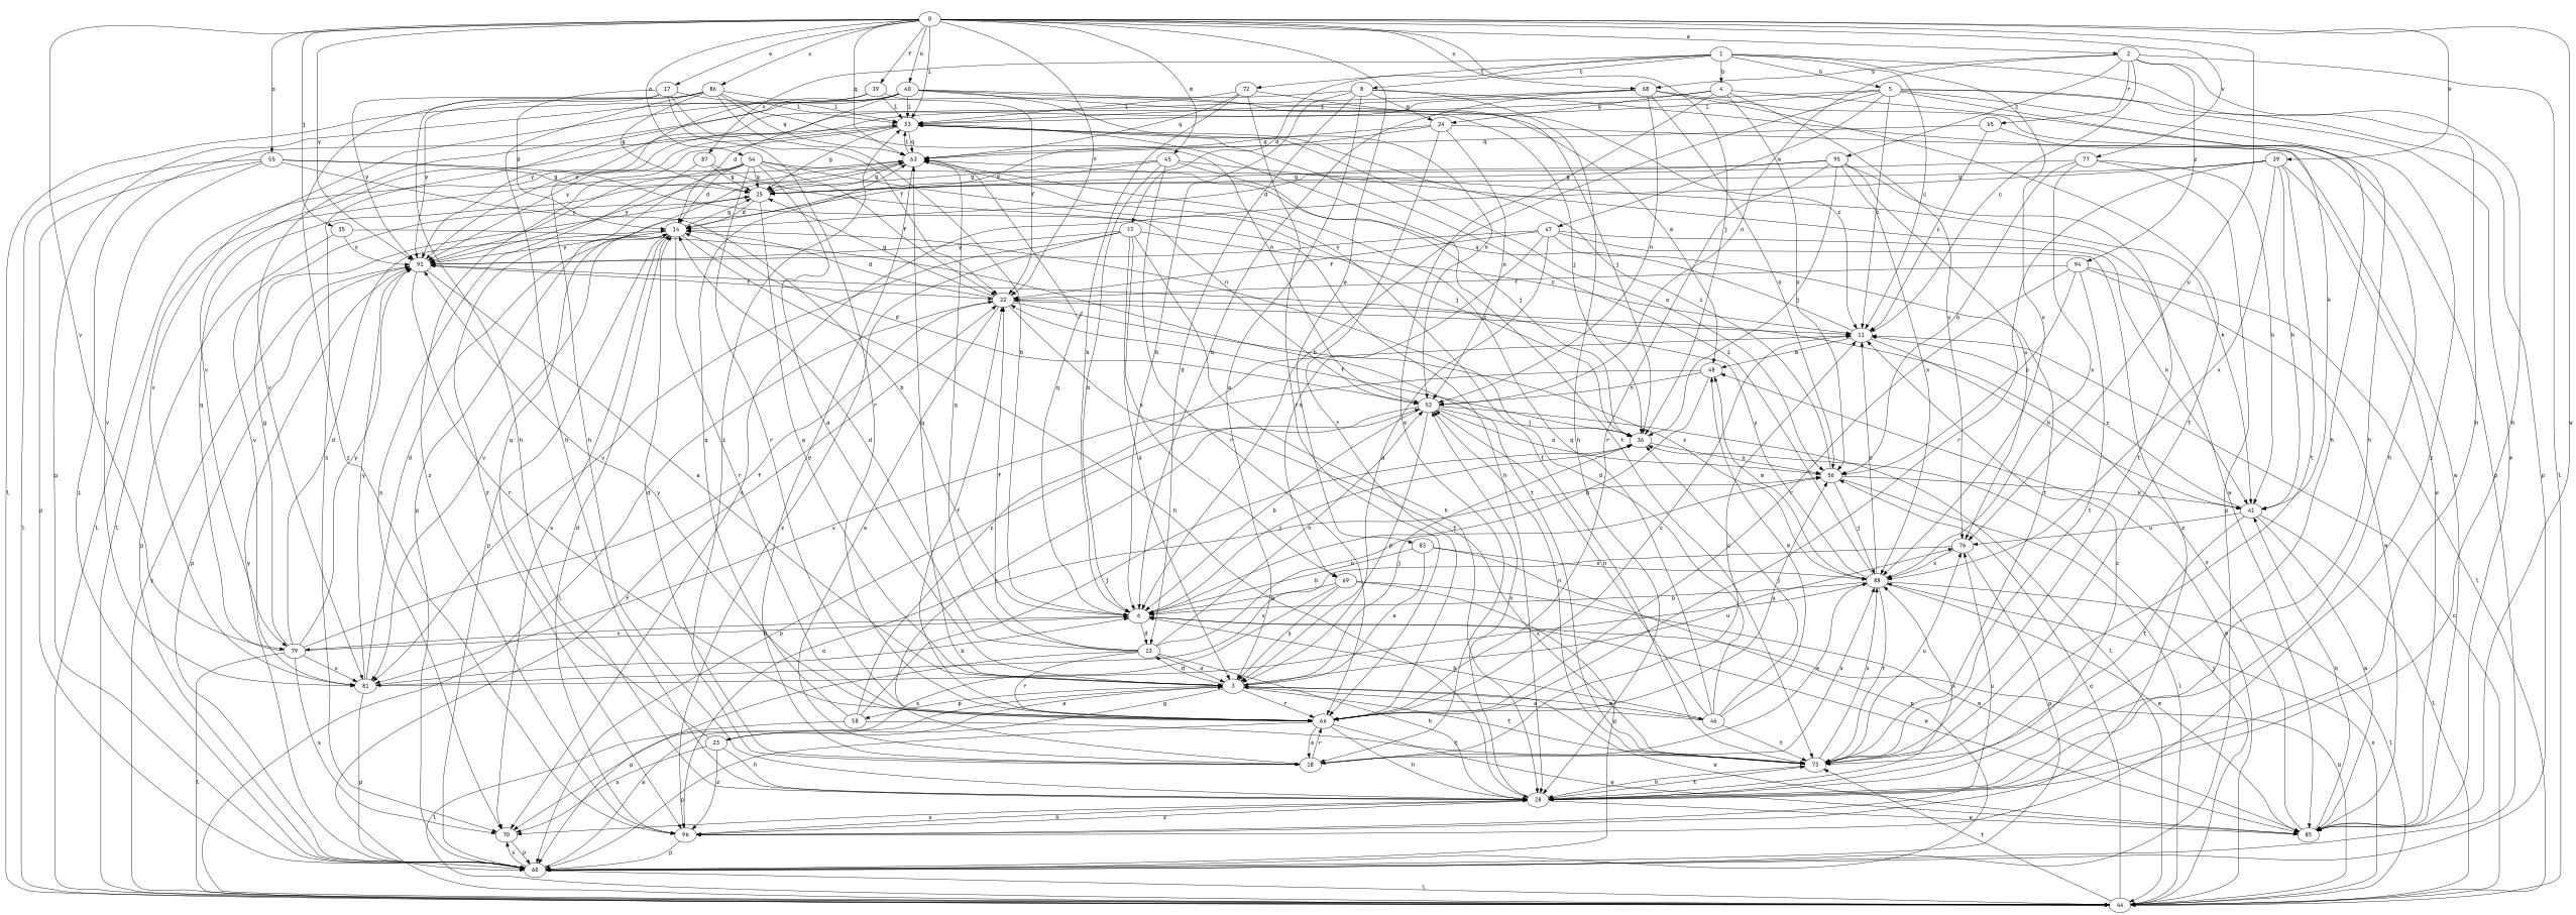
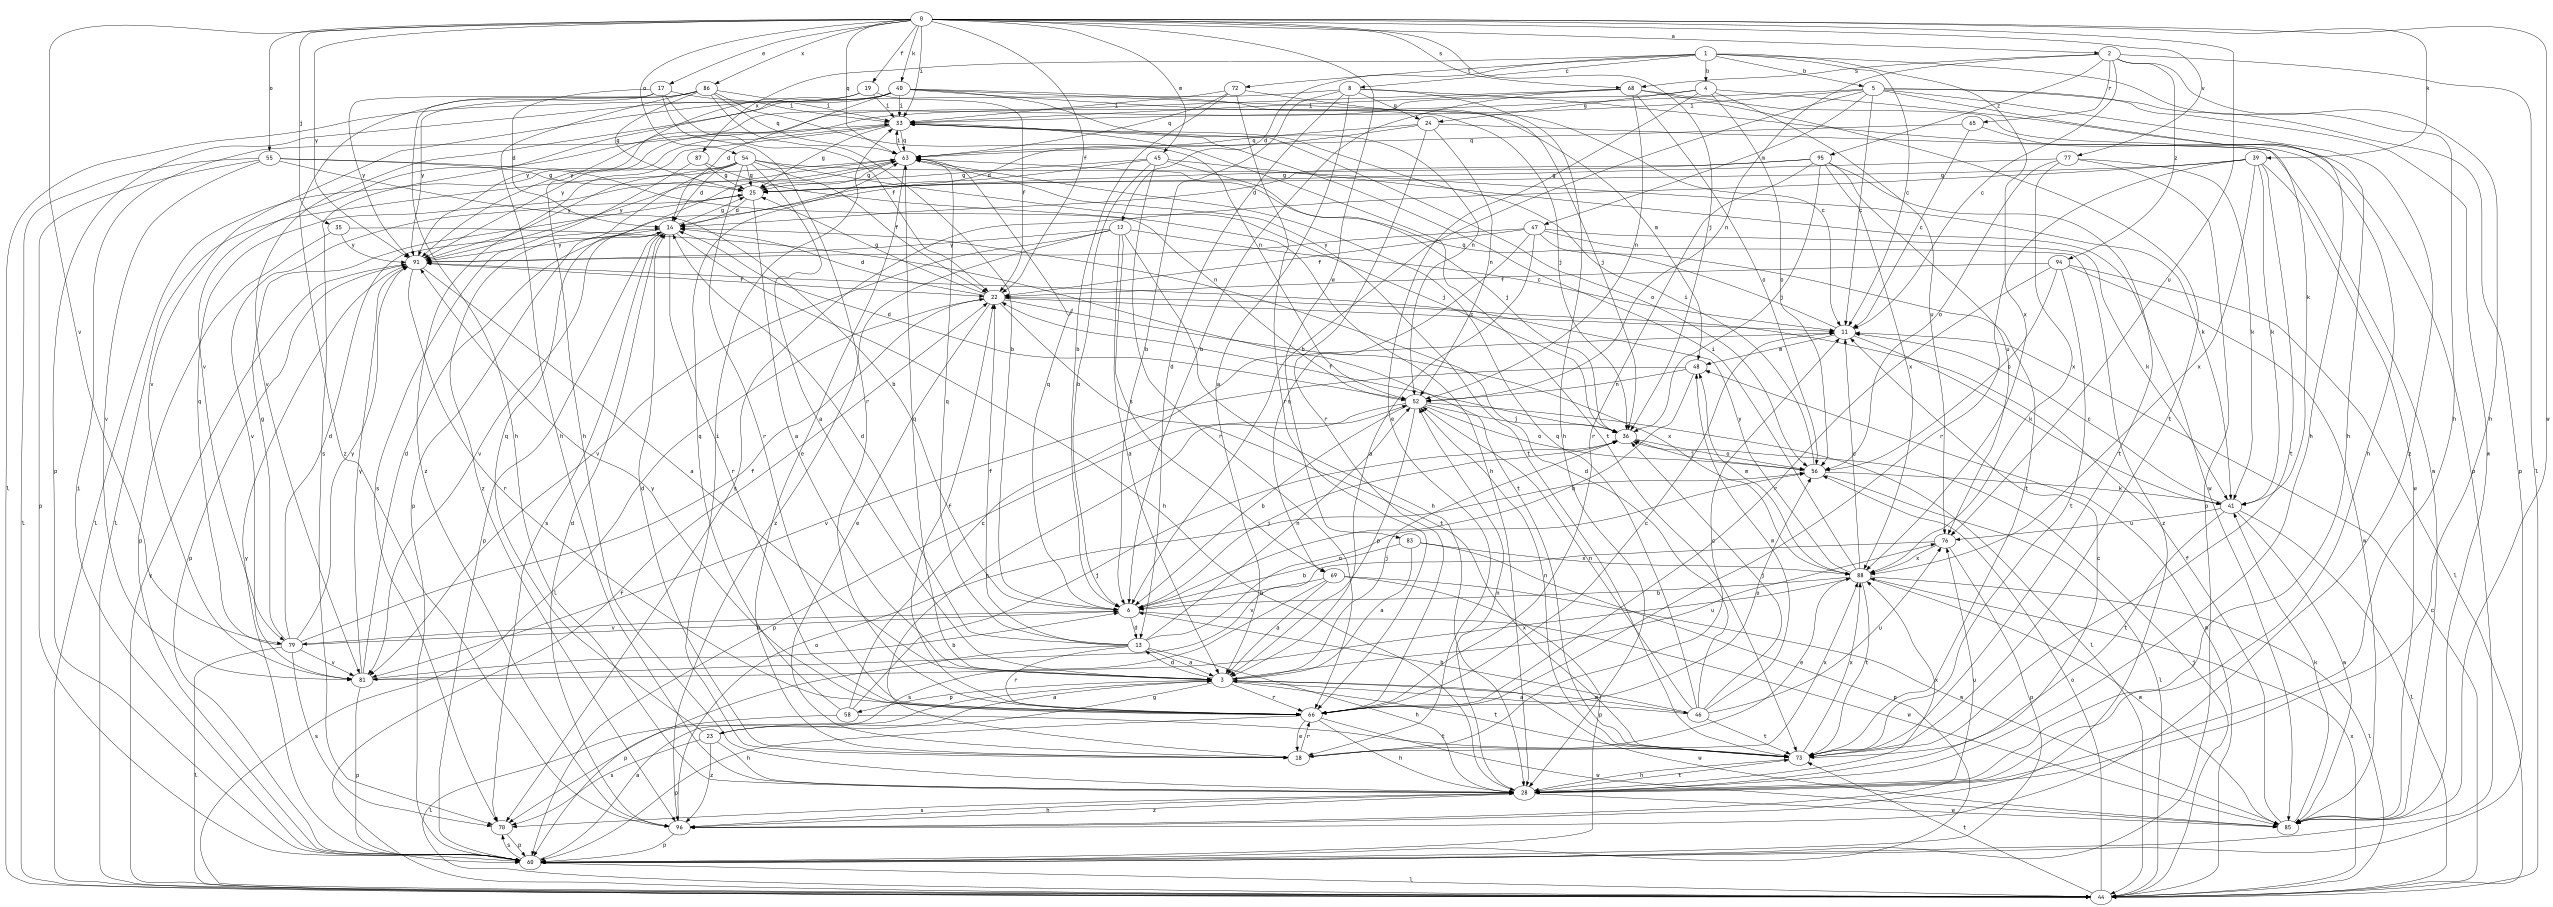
  strict digraph {
    fontname="JetBrains Mono"
    node [fontname="JetBrains Mono"]
    edge [fontname="JetBrains Mono"]
    0
    2
    17
    19
    22
    33
    35
    36
    39
    40
    45
    54
    55
    63
    68
    76
    77
    79
    83
    85
    86
    91
    11
    28
    44
    52
    65
    94
    95
    66
    14
    88
    73
    18
    25
    56
    96
    60
    41
    70
    81
    48
    6
    3
    1
    4
    5
    8
    12
    72
    87
    24
    47
    13
    69
    23
    46
    58
    0 -> 2 [label=a]
    0 -> 17 [label=e]
    0 -> 19 [label=f]
    0 -> 22 [label=f]
    0 -> 33 [label=i]
    0 -> 35 [label=j]
    0 -> 36 [label=j]
    0 -> 39 [label=k]
    0 -> 40 [label=k]
    0 -> 45 [label=m]
    0 -> 54 [label=o]
    0 -> 55 [label=o]
    0 -> 63 [label=q]
    0 -> 68 [label=s]
    0 -> 76 [label=u]
    0 -> 77 [label=v]
    0 -> 79 [label=v]
    0 -> 83 [label=w]
    0 -> 85 [label=w]
    0 -> 86 [label=x]
    0 -> 91 [label=y]
    2 -> 68 [label=s]
    2 -> 11 [label=c]
    2 -> 28 [label=h]
    2 -> 44 [label=l]
    2 -> 52 [label=n]
    2 -> 65 [label=r]
    2 -> 94 [label=z]
    2 -> 95 [label=z]
    17 -> 22 [label=f]
    17 -> 33 [label=i]
    17 -> 91 [label=y]
    17 -> 28 [label=h]
    17 -> 66 [label=r]
    17 -> 14 [label=d]
    19 -> 22 [label=f]
    19 -> 33 [label=i]
    19 -> 28 [label=h]
    19 -> 44 [label=l]
    22 -> 11 [label=c]
    22 -> 44 [label=l]
    22 -> 14 [label=d]
    22 -> 88 [label=x]
    22 -> 73 [label=t]
    22 -> 18 [label=e]
    22 -> 25 [label=g]
    33 -> 63 [label=q]
    33 -> 91 [label=y]
    33 -> 73 [label=t]
    33 -> 25 [label=g]
    33 -> 56 [label=o]
    33 -> 96 [label=z]
    35 -> 91 [label=y]
    35 -> 73 [label=t]
    35 -> 60 [label=p]
    36 -> 22 [label=f]
    36 -> 56 [label=o]
    39 -> 85 [label=w]
    39 -> 66 [label=r]
    39 -> 88 [label=x]
    39 -> 73 [label=t]
    39 -> 25 [label=g]
    39 -> 41 [label=k]
    39 -> 70 [label=s]
    40 -> 33 [label=i]
    40 -> 36 [label=j]
    40 -> 11 [label=c]
    40 -> 52 [label=n]
    40 -> 14 [label=d]
    40 -> 60 [label=p]
    40 -> 70 [label=s]
    40 -> 81 [label=v]
    40 -> 48 [label=m]
    45 -> 36 [label=j]
    45 -> 85 [label=w]
    45 -> 66 [label=r]
    45 -> 25 [label=g]
    45 -> 60 [label=p]
    45 -> 6 [label=b]
    54 -> 22 [label=f]
    54 -> 36 [label=j]
    54 -> 91 [label=y]
    54 -> 44 [label=l]
    54 -> 66 [label=r]
    54 -> 14 [label=d]
    54 -> 25 [label=g]
    54 -> 96 [label=z]
    54 -> 41 [label=k]
    54 -> 3 [label=a]
    55 -> 44 [label=l]
    55 -> 52 [label=n]
    55 -> 25 [label=g]
    55 -> 60 [label=p]
    55 -> 81 [label=v]
    55 -> 6 [label=b]
    63 -> 33 [label=i]
    63 -> 91 [label=y]
    63 -> 44 [label=l]
    63 -> 73 [label=t]
    63 -> 18 [label=e]
    63 -> 25 [label=g]
    68 -> 33 [label=i]
    68 -> 91 [label=y]
    68 -> 52 [label=n]
    68 -> 73 [label=t]
    68 -> 56 [label=o]
    68 -> 60 [label=p]
    68 -> 6 [label=b]
    76 -> 88 [label=x]
    76 -> 60 [label=p]
    76 -> 81 [label=v]
    77 -> 88 [label=x]
    77 -> 25 [label=g]
    77 -> 56 [label=o]
    77 -> 60 [label=p]
    77 -> 41 [label=k]
    79 -> 22 [label=f]
    79 -> 63 [label=q]
    79 -> 91 [label=y]
    79 -> 44 [label=l]
    79 -> 14 [label=d]
    79 -> 25 [label=g]
    79 -> 70 [label=s]
    79 -> 81 [label=v]
    79 -> 6 [label=b]
    83 -> 88 [label=x]
    83 -> 60 [label=p]
    83 -> 6 [label=b]
    83 -> 3 [label=a]
    85 -> 22 [label=f]
    85 -> 41 [label=k]
    86 -> 33 [label=i]
    86 -> 63 [label=q]
    86 -> 91 [label=y]
    86 -> 28 [label=h]
    86 -> 52 [label=n]
    86 -> 25 [label=g]
    86 -> 96 [label=z]
    86 -> 6 [label=b]
    91 -> 22 [label=f]
    91 -> 66 [label=r]
    91 -> 60 [label=p]
    91 -> 3 [label=a]
    11 -> 63 [label=q]
    11 -> 41 [label=k]
    11 -> 48 [label=m]
    28 -> 85 [label=w]
    28 -> 11 [label=c]
    28 -> 52 [label=n]
    28 -> 88 [label=x]
    28 -> 73 [label=t]
    28 -> 96 [label=z]
    28 -> 70 [label=s]
    44 -> 22 [label=f]
    44 -> 36 [label=j]
    44 -> 91 [label=y]
    44 -> 11 [label=c]
    44 -> 88 [label=x]
    44 -> 73 [label=t]
    44 -> 56 [label=o]
    44 -> 48 [label=m]
-   44 -> 6 [label=b]
    52 -> 36 [label=j]
    52 -> 44 [label=l]
    52 -> 14 [label=d]
    52 -> 56 [label=o]
    52 -> 60 [label=p]
    52 -> 6 [label=b]
    52 -> 3 [label=p]
    65 -> 63 [label=q]
    65 -> 11 [label=c]
    65 -> 28 [label=h]
    94 -> 22 [label=f]
    94 -> 85 [label=w]
    94 -> 44 [label=l]
    94 -> 66 [label=r]
    94 -> 73 [label=t]
    94 -> 56 [label=o]
    95 -> 36 [label=j]
    95 -> 76 [label=u]
    95 -> 66 [label=r]
    95 -> 14 [label=d]
    95 -> 88 [label=x]
    95 -> 73 [label=t]
    95 -> 25 [label=g]
    66 -> 22 [label=f]
    66 -> 85 [label=w]
    66 -> 91 [label=y]
    66 -> 11 [label=c]
    66 -> 28 [label=h]
    66 -> 18 [label=e]
    66 -> 56 [label=o]
    66 -> 60 [label=p]
    14 -> 91 [label=y]
    14 -> 28 [label=h]
    14 -> 66 [label=r]
    14 -> 25 [label=g]
    14 -> 60 [label=p]
    14 -> 70 [label=s]
    14 -> 81 [label=v]
    88 -> 33 [label=i]
    88 -> 85 [label=w]
    88 -> 91 [label=y]
    88 -> 11 [label=c]
    88 -> 44 [label=l]
    88 -> 73 [label=t]
    88 -> 18 [label=e]
    88 -> 48 [label=m]
    88 -> 6 [label=b]
-   73 -> 76 [label=u]
+   46 -> 76 [label=u]
    73 -> 28 [label=h]
    73 -> 52 [label=n]
    73 -> 88 [label=x]
    18 -> 33 [label=i]
    18 -> 11 [label=c]
    18 -> 52 [label=n]
    18 -> 66 [label=r]
    18 -> 14 [label=d]
    18 -> 88 [label=x]
    25 -> 14 [label=d]
    25 -> 81 [label=v]
    25 -> 3 [label=a]
    56 -> 33 [label=i]
-   56 -> 88 [label=j]
+   56 -> 36 [label=j]
    56 -> 44 [label=l]
    56 -> 41 [label=k]
    96 -> 76 [label=u]
    96 -> 28 [label=h]
    96 -> 14 [label=d]
    96 -> 56 [label=o]
    96 -> 60 [label=p]
    60 -> 33 [label=i]
    60 -> 91 [label=y]
    60 -> 44 [label=l]
    60 -> 70 [label=s]
    60 -> 3 [label=a]
    41 -> 76 [label=u]
    41 -> 85 [label=w]
    41 -> 11 [label=c]
    41 -> 44 [label=l]
    41 -> 73 [label=t]
    70 -> 60 [label=p]
    81 -> 91 [label=y]
    81 -> 14 [label=d]
    81 -> 88 [label=x]
    81 -> 60 [label=p]
    81 -> 6 [label=b]
    48 -> 52 [label=n]
    48 -> 81 [label=v]
    48 -> 6 [label=b]
    6 -> 36 [label=j]
    6 -> 63 [label=q]
    6 -> 79 [label=v]
    6 -> 85 [label=w]
    6 -> 13 [label=d]
    3 -> 36 [label=j]
    3 -> 63 [label=q]
    3 -> 76 [label=u]
    3 -> 85 [label=w]
    3 -> 66 [label=r]
    3 -> 73 [label=t]
    3 -> 13 [label=d]
    3 -> 23 [label=g]
    3 -> 46 [label=m]
    3 -> 58 [label=p]
    1 -> 11 [label=c]
    1 -> 28 [label=h]
    1 -> 88 [label=x]
    1 -> 4 [label=b]
    1 -> 5 [label=b]
    1 -> 8 [label=c]
    1 -> 12 [label=d]
    1 -> 72 [label=t]
    1 -> 87 [label=x]
    4 -> 76 [label=u]
    4 -> 79 [label=v]
    4 -> 28 [label=h]
    4 -> 18 [label=e]
    4 -> 56 [label=o]
    4 -> 24 [label=g]
    5 -> 33 [label=i]
    5 -> 85 [label=w]
    5 -> 91 [label=y]
    5 -> 11 [label=c]
    5 -> 28 [label=h]
    5 -> 96 [label=z]
    5 -> 60 [label=p]
    5 -> 6 [label=b]
    5 -> 47 [label=m]
    8 -> 28 [label=h]
    8 -> 41 [label=k]
    8 -> 81 [label=v]
    8 -> 6 [label=b]
    8 -> 3 [label=a]
    8 -> 24 [label=g]
    8 -> 13 [label=d]
    12 -> 91 [label=y]
    12 -> 11 [label=c]
    12 -> 28 [label=h]
    12 -> 96 [label=z]
    12 -> 81 [label=v]
    12 -> 3 [label=a]
    12 -> 69 [label=s]
    72 -> 33 [label=i]
    72 -> 36 [label=j]
    72 -> 63 [label=q]
    72 -> 66 [label=r]
    72 -> 6 [label=b]
    87 -> 28 [label=h]
    87 -> 25 [label=g]
    87 -> 70 [label=s]
    24 -> 63 [label=q]
    24 -> 85 [label=w]
    24 -> 52 [label=n]
    24 -> 66 [label=r]
    24 -> 14 [label=d]
    47 -> 22 [label=f]
    47 -> 91 [label=y]
    47 -> 73 [label=t]
    47 -> 96 [label=z]
    47 -> 41 [label=k]
    47 -> 3 [label=a]
    47 -> 69 [label=s]
    13 -> 22 [label=f]
    13 -> 63 [label=q]
    13 -> 28 [label=h]
    13 -> 52 [label=n]
    13 -> 66 [label=r]
    13 -> 14 [label=d]
    13 -> 56 [label=o]
    13 -> 60 [label=p]
    13 -> 3 [label=a]
    69 -> 85 [label=w]
    69 -> 60 [label=p]
    69 -> 70 [label=s]
    69 -> 6 [label=b]
    69 -> 3 [label=a]
    23 -> 63 [label=q]
    23 -> 28 [label=h]
    23 -> 96 [label=z]
    23 -> 70 [label=s]
    23 -> 3 [label=a]
    46 -> 36 [label=j]
    46 -> 63 [label=q]
    46 -> 52 [label=n]
    46 -> 14 [label=d]
    46 -> 73 [label=t]
    46 -> 48 [label=m]
    46 -> 6 [label=b]
    46 -> 3 [label=a]
    58 -> 36 [label=j]
    58 -> 63 [label=q]
    58 -> 11 [label=c]
    58 -> 44 [label=l]
    58 -> 73 [label=t]
  }
